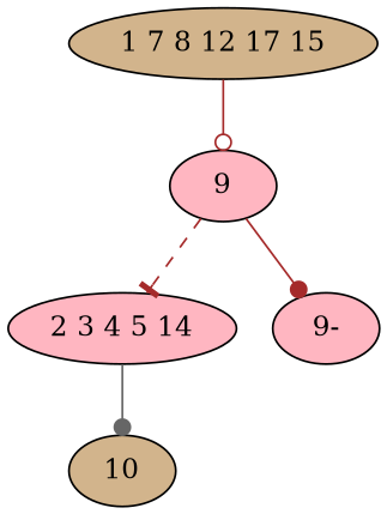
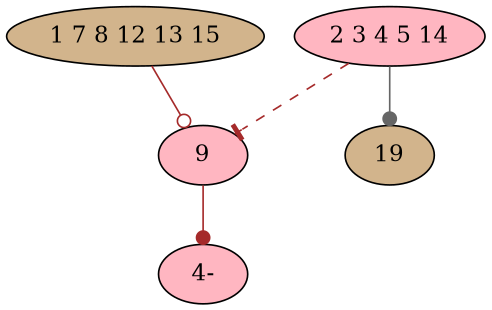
  digraph {
    node [fillcolor=lightpink style=filled]
    edge [arrowhead=dot color=brown style=solid]
    n1 [label=9]
    n2 [label="2 3 4 5 14"]
-   n3 [label="9-"]
-   n4 [fillcolor=tan label=10]
-   n5 [fillcolor=tan label="1 7 8 12 17 15"]
-   n1 -> n2 [arrowhead=tee style=dashed]
+   n3 [label="4-"]
+   n4 [fillcolor=tan label=19]
+   n5 [fillcolor=tan label="1 7 8 12 13 15"]
+   n2 -> n1 [arrowhead=tee style=dashed]
    n1 -> n3
    n2 -> n4 [color=gray40]
    n5 -> n1 [arrowhead=odot]
  }
